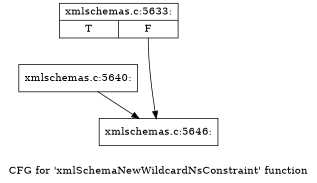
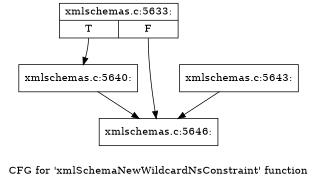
  digraph {
    label="CFG for 'xmlSchemaNewWildcardNsConstraint' function"
    node [shape=record]
    n1 [label="{xmlschemas.c:5633:|{<s0>T|<s1>F}}"]
    n2 [label="{xmlschemas.c:5640:}"]
    n3 [label="{xmlschemas.c:5646:}"]
+   n4 [label="{xmlschemas.c:5643:}"]
+   n1 -> n2 [tailport=s0]
    n1 -> n3 [tailport=s1]
    n2 -> n3
+   n4 -> n3
  }
